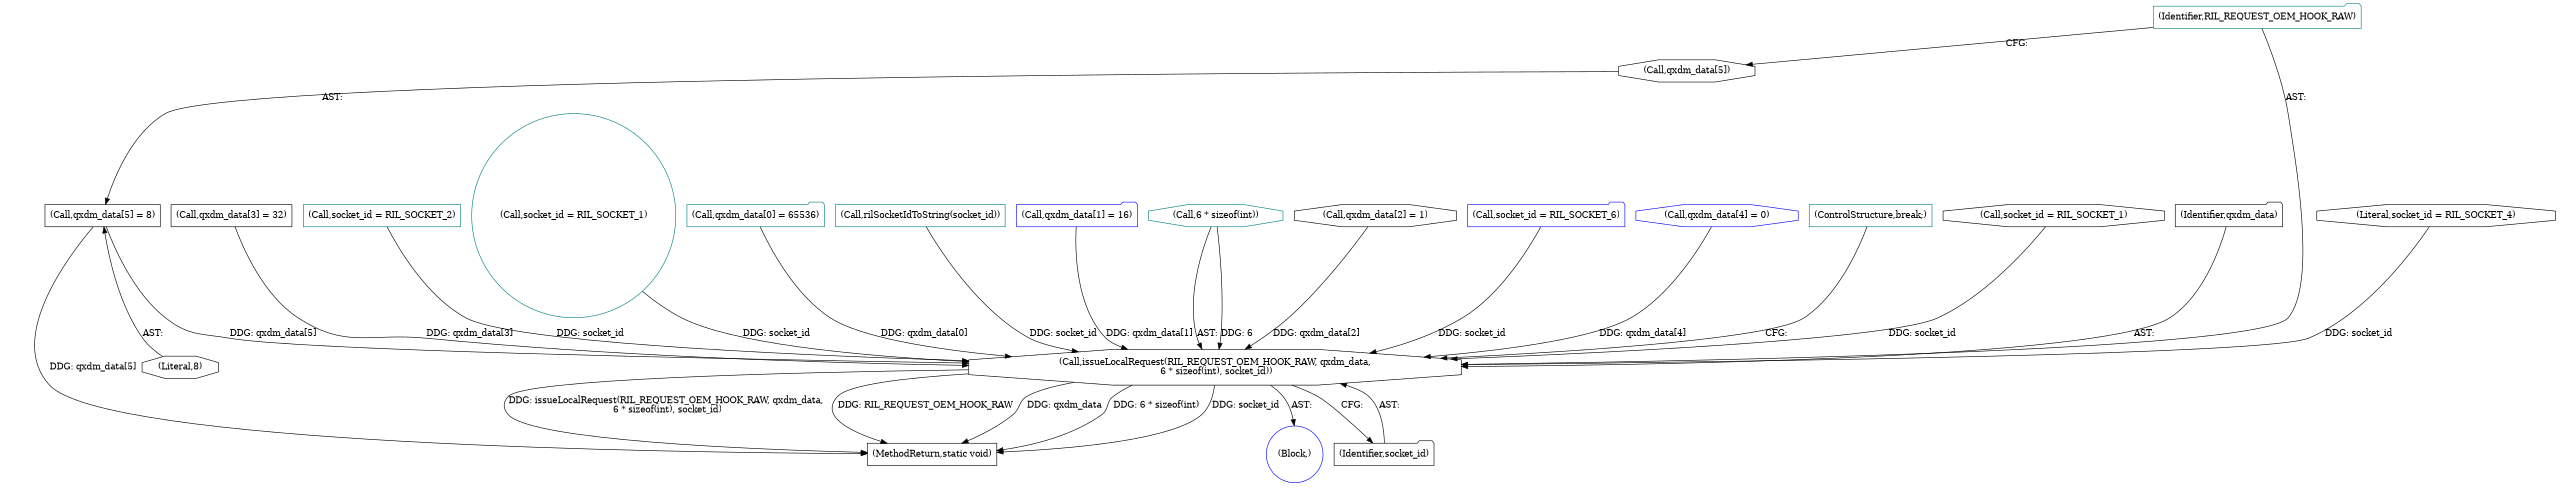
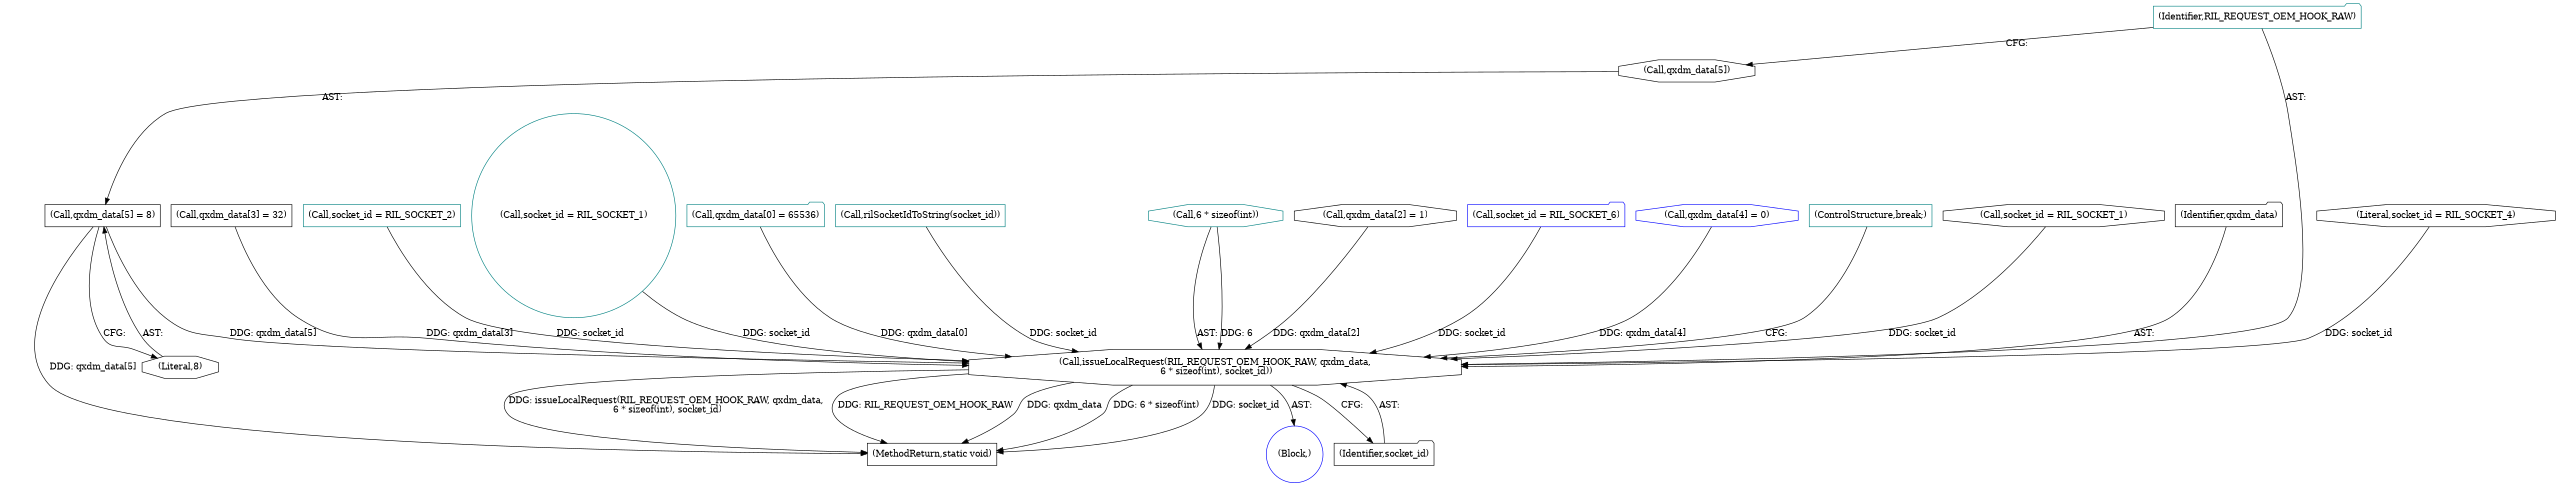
  digraph {
    node [color=black shape=octagon]
    n1 [label="(Call,qxdm_data[5] = 8)" shape=box]
    n2 [label="(Call,issueLocalRequest(RIL_REQUEST_OEM_HOOK_RAW, qxdm_data,\n 6 * sizeof(int), socket_id))"]
    n3 [label="(Literal,8)"]
    n4 [label="(MethodReturn,static void)" shape=box]
    n5 [color=blue label="(Block,)" shape=circle]
    n6 [label="(Identifier,socket_id)" shape=folder]
    n7 [label="(Call,qxdm_data[3] = 32)" shape=box]
    n8 [color=teal label="(Call,socket_id = RIL_SOCKET_2)" shape=box]
    n9 [color=teal label="(Call,socket_id = RIL_SOCKET_1)" shape=circle]
    n10 [color=teal label="(Call,qxdm_data[0] = 65536)" shape=folder]
    n11 [color=teal label="(Call,rilSocketIdToString(socket_id))" shape=box]
-   n12 [color=blue label="(Call,qxdm_data[1] = 16)" shape=folder]
    n13 [color=teal label="(Call,6 * sizeof(int))"]
    n14 [label="(Call,qxdm_data[2] = 1)"]
    n15 [color=blue label="(Call,socket_id = RIL_SOCKET_6)" shape=folder]
    n16 [color=blue label="(Call,qxdm_data[4] = 0)"]
    n17 [label="(Call,qxdm_data[5])"]
    n18 [color=teal label="(ControlStructure,break;)" shape=box]
    n19 [label="(Call,socket_id = RIL_SOCKET_1)"]
    n20 [label="(Identifier,qxdm_data)" shape=folder]
    n21 [color=teal label="(Identifier,RIL_REQUEST_OEM_HOOK_RAW)" shape=folder]
    n22 [label="(Literal,socket_id = RIL_SOCKET_4)"]
    n1 -> n2 [label="DDG: qxdm_data[5]"]
+   n1 -> n3 [label="CFG: "]
    n1 -> n4 [label="DDG: qxdm_data[5]"]
    n2 -> n4 [label="DDG: socket_id"]
    n2 -> n4 [label="DDG: issueLocalRequest(RIL_REQUEST_OEM_HOOK_RAW, qxdm_data,\n 6 * sizeof(int), socket_id)"]
    n2 -> n4 [label="DDG: RIL_REQUEST_OEM_HOOK_RAW"]
    n2 -> n4 [label="DDG: qxdm_data"]
    n2 -> n4 [label="DDG: 6 * sizeof(int)"]
    n2 -> n5 [label="AST: "]
    n2 -> n6 [label="CFG: "]
    n3 -> n1 [label="AST: "]
    n6 -> n2 [label="AST: "]
    n7 -> n2 [label="DDG: qxdm_data[3]"]
    n8 -> n2 [label="DDG: socket_id"]
    n9 -> n2 [label="DDG: socket_id"]
    n10 -> n2 [label="DDG: qxdm_data[0]"]
    n11 -> n2 [label="DDG: socket_id"]
-   n12 -> n2 [label="DDG: qxdm_data[1]"]
    n13 -> n2 [label="AST: "]
    n13 -> n2 [label="DDG: 6"]
    n14 -> n2 [label="DDG: qxdm_data[2]"]
    n15 -> n2 [label="DDG: socket_id"]
    n16 -> n2 [label="DDG: qxdm_data[4]"]
    n17 -> n1 [label="AST: "]
    n18 -> n2 [label="CFG: "]
    n19 -> n2 [label="DDG: socket_id"]
    n20 -> n2 [label="AST: "]
    n21 -> n2 [label="AST: "]
    n21 -> n17 [label="CFG: "]
    n22 -> n2 [label="DDG: socket_id"]
  }
